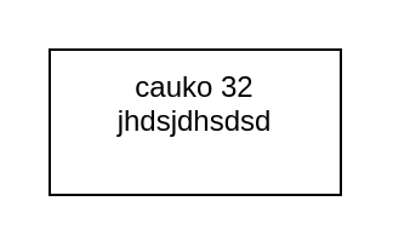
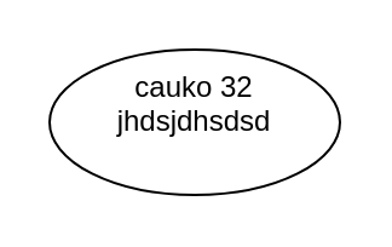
  <mxCell id="0" />
  <mxCell id="1" parent="0" />
- <mxCell id="2" value="&lt;div&gt;cauko 32&lt;/div&gt;&lt;div&gt;jhdsjdhsdsd&lt;br&gt;&lt;/div&gt;&lt;div&gt;&lt;br&gt;&lt;/div&gt;" style="rounded=0;whiteSpace=wrap;html=1;" parent="1" vertex="1"><mxGeometry x="20" y="20" width="120" height="60" as="geometry" /></mxCell>
+ <mxCell id="2" value="&lt;div&gt;cauko 32&lt;/div&gt;&lt;div&gt;jhdsjdhsdsd&lt;br&gt;&lt;/div&gt;&lt;div&gt;&lt;br&gt;&lt;/div&gt;" style="ellipse;whiteSpace=wrap;html=1;" parent="1" vertex="1"><mxGeometry x="20" y="20" width="120" height="60" as="geometry" /></mxCell>
